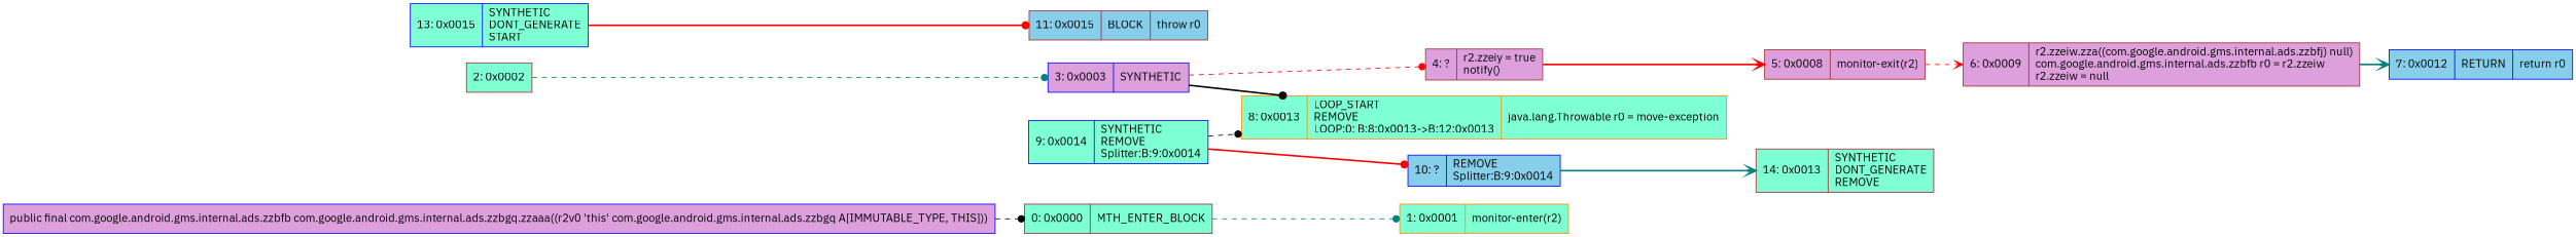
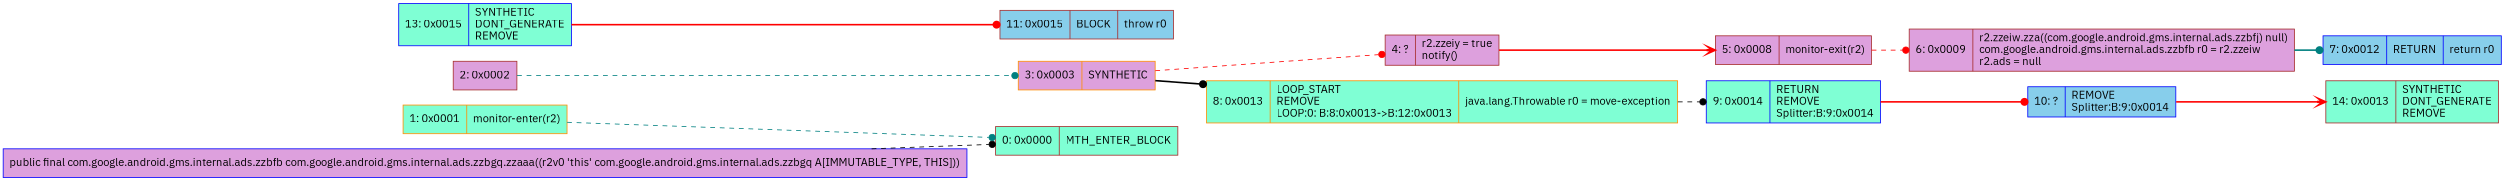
  digraph {
    fontname="IBM Plex Sans"
    rankdir=LR
    node [color=brown fillcolor=aquamarine fontname="IBM Plex Sans" shape=record style=filled]
    edge [arrowhead=dot color=red fontname="IBM Plex Sans" style=dashed]
    n1 [label="{0\:\ 0x0000|MTH_ENTER_BLOCK\l}"]
    n2 [color=darkorange label="{1\:\ 0x0001|monitor\-enter(r2)\l}"]
-   n3 [label="{2\:\ 0x0002}"]
-   n4 [color=blue fillcolor=plum label="{3\:\ 0x0003|SYNTHETIC\l}"]
+   n3 [fillcolor=plum label="{2\:\ 0x0002}"]
+   n4 [color=darkorange fillcolor=plum label="{3\:\ 0x0003|SYNTHETIC\l}"]
    n5 [fillcolor=plum label="{4\:\ ?|r2.zzeiy = true\lnotify()\l}"]
    n6 [color=darkorange label="{8\:\ 0x0013|LOOP_START\lREMOVE\lLOOP:0: B:8:0x0013\-\>B:12:0x0013\l|java.lang.Throwable r0 = move\-exception\l}"]
    n7 [fillcolor=plum label="{5\:\ 0x0008|monitor\-exit(r2)\l}"]
-   n8 [color=blue label="{9\:\ 0x0014|SYNTHETIC\lREMOVE\lSplitter:B:9:0x0014\l}"]
-   n9 [fillcolor=plum label="{6\:\ 0x0009|r2.zzeiw.zza((com.google.android.gms.internal.ads.zzbfj) null)\lcom.google.android.gms.internal.ads.zzbfb r0 = r2.zzeiw\lr2.zzeiw = null\l}"]
+   n8 [color=blue label="{9\:\ 0x0014|RETURN\lREMOVE\lSplitter:B:9:0x0014\l}"]
+   n9 [fillcolor=plum label="{6\:\ 0x0009|r2.zzeiw.zza((com.google.android.gms.internal.ads.zzbfj) null)\lcom.google.android.gms.internal.ads.zzbfb r0 = r2.zzeiw\lr2.ads = null\l}"]
    n10 [color=blue fillcolor=skyblue label="{7\:\ 0x0012|RETURN\l|return r0\l}"]
    n11 [color=blue fillcolor=skyblue label="{10\:\ ?|REMOVE\lSplitter:B:9:0x0014\l}"]
    n12 [label="{14\:\ 0x0013|SYNTHETIC\lDONT_GENERATE\lREMOVE\l}"]
-   n13 [color=blue label="{13\:\ 0x0015|SYNTHETIC\lDONT_GENERATE\lSTART\l}"]
+   n13 [color=blue label="{13\:\ 0x0015|SYNTHETIC\lDONT_GENERATE\lREMOVE\l}"]
    n14 [fillcolor=skyblue label="{11\:\ 0x0015|BLOCK\l|throw r0\l}"]
    n15 [color=blue fillcolor=plum label="{public final com.google.android.gms.internal.ads.zzbfb com.google.android.gms.internal.ads.zzbgq.zzaaa((r2v0 'this' com.google.android.gms.internal.ads.zzbgq A[IMMUTABLE_TYPE, THIS])) }"]
-   n1 -> n2 [color=teal]
+   n2 -> n1 [color=teal]
    n3 -> n4 [color=teal]
    n4 -> n5
    n4 -> n6 [color=black style=bold]
    n5 -> n7 [arrowhead=vee style=bold]
-   n8 -> n6 [color=black]
-   n7 -> n9 [arrowhead=vee]
+   n6 -> n8 [color=black]
+   n7 -> n9
    n8 -> n11 [style=bold]
-   n9 -> n10 [arrowhead=vee color=teal style=bold]
-   n11 -> n12 [arrowhead=vee color=teal style=bold]
+   n9 -> n10 [color=teal style=bold]
+   n11 -> n12 [arrowhead=vee style=bold]
    n13 -> n14 [style=bold]
    n15 -> n1 [color=black]
  }
